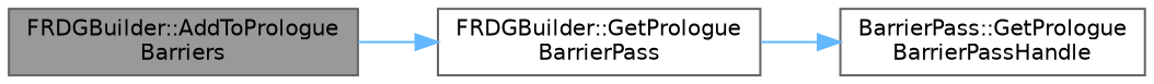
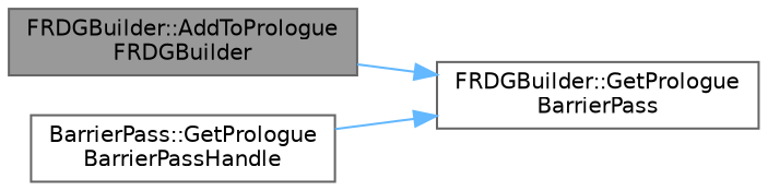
  digraph {
    rankdir=LR
    node [color=grey40 fillcolor=white fontname=Helvetica fontsize=10 shape=box style=filled]
    edge [color=steelblue1 fontname=Helvetica fontsize=10 labelfontname=Helvetica labelfontsize=10 style=solid]
-   n1 [color=gray40 fillcolor=grey60 fontcolor=black height=0.2 label="FRDGBuilder::AddToPrologue\lBarriers" width=0.4]
+   n1 [color=gray40 fillcolor=grey60 fontcolor=black height=0.2 label="FRDGBuilder::AddToPrologue\lFRDGBuilder" width=0.4]
    n2 [height=0.2 label="FRDGBuilder::GetPrologue\lBarrierPass" width=0.4]
    n3 [height=0.2 label="BarrierPass::GetPrologue\lBarrierPassHandle" width=0.4]
    n1 -> n2
-   n2 -> n3
+   n3 -> n2
  }
